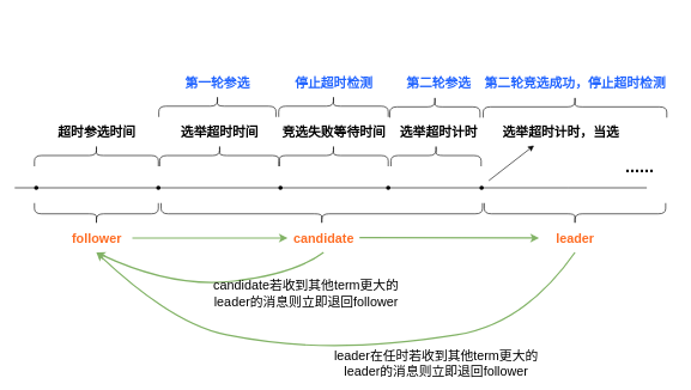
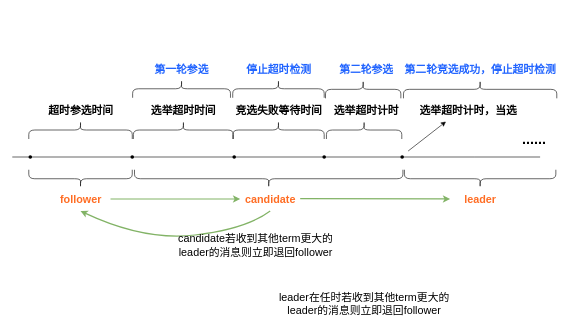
  <mxCell id="0" />
  <mxCell id="1" parent="0" />
  <mxCell id="2" value="" style="endArrow=none;html=1;rounded=0;" edge="1" parent="1"><mxGeometry width="50" height="50" relative="1" as="geometry"><mxPoint x="790" y="261" as="sourcePoint" /><mxPoint x="900" y="261" as="targetPoint" /></mxGeometry></mxCell>
  <mxCell id="3" value="" style="shape=waypoint;sketch=0;fillStyle=solid;size=6;pointerEvents=1;points=[];fillColor=none;resizable=0;rotatable=0;perimeter=centerPerimeter;snapToPoint=1;" vertex="1" parent="1"><mxGeometry x="40" y="251" width="20" height="20" as="geometry" /></mxCell>
  <mxCell id="4" value="" style="endArrow=none;html=1;rounded=0;" edge="1" parent="1" target="5"><mxGeometry width="50" height="50" relative="1" as="geometry"><mxPoint x="20" y="261" as="sourcePoint" /><mxPoint x="660" y="261" as="targetPoint" /></mxGeometry></mxCell>
  <mxCell id="5" value="" style="shape=waypoint;sketch=0;fillStyle=solid;size=6;pointerEvents=1;points=[];fillColor=none;resizable=0;rotatable=0;perimeter=centerPerimeter;snapToPoint=1;" vertex="1" parent="1"><mxGeometry x="210" y="251" width="20" height="20" as="geometry" /></mxCell>
  <mxCell id="6" value="" style="endArrow=none;html=1;rounded=0;" edge="1" parent="1" source="5" target="7"><mxGeometry width="50" height="50" relative="1" as="geometry"><mxPoint x="220" y="261" as="sourcePoint" /><mxPoint x="660" y="261" as="targetPoint" /></mxGeometry></mxCell>
  <mxCell id="7" value="" style="shape=waypoint;sketch=0;fillStyle=solid;size=6;pointerEvents=1;points=[];fillColor=none;resizable=0;rotatable=0;perimeter=centerPerimeter;snapToPoint=1;" vertex="1" parent="1"><mxGeometry x="380" y="251" width="20" height="20" as="geometry" /></mxCell>
  <mxCell id="8" value="" style="endArrow=none;html=1;rounded=0;" edge="1" parent="1" source="7" target="9"><mxGeometry width="50" height="50" relative="1" as="geometry"><mxPoint x="390" y="261" as="sourcePoint" /><mxPoint x="660" y="261" as="targetPoint" /></mxGeometry></mxCell>
  <mxCell id="9" value="" style="shape=waypoint;sketch=0;fillStyle=solid;size=6;pointerEvents=1;points=[];fillColor=none;resizable=0;rotatable=0;perimeter=centerPerimeter;snapToPoint=1;" vertex="1" parent="1"><mxGeometry x="530" y="251" width="20" height="20" as="geometry" /></mxCell>
  <mxCell id="10" value="" style="shape=curlyBracket;whiteSpace=wrap;html=1;rounded=1;flipH=1;labelPosition=right;verticalLabelPosition=middle;align=left;verticalAlign=middle;rotation=-90;" vertex="1" parent="1"><mxGeometry x="118.75" y="129.75" width="30" height="172.5" as="geometry" /></mxCell>
  <mxCell id="11" value="" style="shape=curlyBracket;whiteSpace=wrap;html=1;rounded=1;flipH=1;labelPosition=right;verticalLabelPosition=middle;align=left;verticalAlign=middle;rotation=-90;" vertex="1" parent="1"><mxGeometry x="290.31" y="132.57" width="30" height="166.88" as="geometry" /></mxCell>
  <mxCell id="12" value="" style="shape=curlyBracket;whiteSpace=wrap;html=1;rounded=1;flipH=1;labelPosition=right;verticalLabelPosition=middle;align=left;verticalAlign=middle;rotation=-90;" vertex="1" parent="1"><mxGeometry x="448.75" y="139.75" width="30" height="152.5" as="geometry" /></mxCell>
  <mxCell id="13" value="&lt;font style=&quot;font-size: 18px;&quot;&gt;超时参选时间&lt;/font&gt;" style="text;strokeColor=none;fillColor=none;html=1;fontSize=24;fontStyle=1;verticalAlign=middle;align=center;" vertex="1" parent="1"><mxGeometry x="83.75" y="161" width="100" height="40" as="geometry" /></mxCell>
  <mxCell id="14" value="&lt;font style=&quot;font-size: 18px;&quot;&gt;选举超时时间&lt;/font&gt;" style="text;strokeColor=none;fillColor=none;html=1;fontSize=24;fontStyle=1;verticalAlign=middle;align=center;" vertex="1" parent="1"><mxGeometry x="255.31" y="161" width="100" height="40" as="geometry" /></mxCell>
  <mxCell id="15" value="&lt;font style=&quot;font-size: 18px;&quot;&gt;竞选失败等待时间&lt;/font&gt;" style="text;strokeColor=none;fillColor=none;html=1;fontSize=24;fontStyle=1;verticalAlign=middle;align=center;" vertex="1" parent="1"><mxGeometry x="413.75" y="161" width="100" height="40" as="geometry" /></mxCell>
  <mxCell id="16" value="" style="shape=curlyBracket;whiteSpace=wrap;html=1;rounded=1;flipH=1;labelPosition=right;verticalLabelPosition=middle;align=left;verticalAlign=middle;rotation=90;" vertex="1" parent="1"><mxGeometry x="118.75" y="211" width="30" height="172.5" as="geometry" /></mxCell>
  <mxCell id="17" value="&lt;font color=&quot;#ff6d24&quot; style=&quot;font-size: 18px;&quot;&gt;follower&lt;/font&gt;" style="text;html=1;fontSize=24;fontStyle=1;verticalAlign=middle;align=center;" vertex="1" parent="1"><mxGeometry x="83.75" y="311" width="100" height="40" as="geometry" /></mxCell>
  <mxCell id="18" value="" style="shape=curlyBracket;whiteSpace=wrap;html=1;rounded=1;flipH=1;labelPosition=right;verticalLabelPosition=middle;align=left;verticalAlign=middle;rotation=90;" vertex="1" parent="1"><mxGeometry x="432.5" y="73.5" width="30" height="447.5" as="geometry" /></mxCell>
  <mxCell id="19" value="&lt;font color=&quot;#ff6d24&quot; style=&quot;font-size: 18px;&quot;&gt;candidate&lt;/font&gt;" style="text;html=1;fontSize=24;fontStyle=1;verticalAlign=middle;align=center;" vertex="1" parent="1"><mxGeometry x="400" y="311" width="100" height="40" as="geometry" /></mxCell>
  <mxCell id="20" value="" style="endArrow=none;html=1;rounded=0;" edge="1" parent="1" source="9" target="21"><mxGeometry width="50" height="50" relative="1" as="geometry"><mxPoint x="540" y="261" as="sourcePoint" /><mxPoint x="810" y="261" as="targetPoint" /></mxGeometry></mxCell>
  <mxCell id="21" value="" style="shape=waypoint;sketch=0;fillStyle=solid;size=6;pointerEvents=1;points=[];fillColor=none;resizable=0;rotatable=0;perimeter=centerPerimeter;snapToPoint=1;" vertex="1" parent="1"><mxGeometry x="660" y="251" width="20" height="20" as="geometry" /></mxCell>
  <mxCell id="22" value="" style="endArrow=none;html=1;rounded=0;" edge="1" parent="1" source="21"><mxGeometry width="50" height="50" relative="1" as="geometry"><mxPoint x="670" y="261" as="sourcePoint" /><mxPoint x="790" y="261" as="targetPoint" /></mxGeometry></mxCell>
  <mxCell id="23" value="" style="shape=curlyBracket;whiteSpace=wrap;html=1;rounded=1;flipH=1;labelPosition=right;verticalLabelPosition=middle;align=left;verticalAlign=middle;rotation=-90;" vertex="1" parent="1"><mxGeometry x="591.57" y="153.2" width="30" height="125.62" as="geometry" /></mxCell>
  <mxCell id="24" value="&lt;font style=&quot;font-size: 18px;&quot;&gt;选举超时计时&lt;/font&gt;" style="text;strokeColor=none;fillColor=none;html=1;fontSize=24;fontStyle=1;verticalAlign=middle;align=center;" vertex="1" parent="1"><mxGeometry x="560" y="161" width="100" height="40" as="geometry" /></mxCell>
  <mxCell id="25" value="" style="shape=curlyBracket;whiteSpace=wrap;html=1;rounded=1;flipH=1;labelPosition=right;verticalLabelPosition=middle;align=left;verticalAlign=middle;rotation=90;" vertex="1" parent="1"><mxGeometry x="785" y="171" width="30" height="252.5" as="geometry" /></mxCell>
  <mxCell id="26" value="&lt;font color=&quot;#ff6d24&quot; style=&quot;font-size: 18px;&quot;&gt;leader&lt;/font&gt;" style="text;html=1;fontSize=24;fontStyle=1;verticalAlign=middle;align=center;" vertex="1" parent="1"><mxGeometry x="750" y="311" width="100" height="40" as="geometry" /></mxCell>
  <mxCell id="27" value="" style="shape=curlyBracket;whiteSpace=wrap;html=1;rounded=1;flipH=1;labelPosition=right;verticalLabelPosition=middle;align=left;verticalAlign=middle;rotation=-90;" vertex="1" parent="1"><mxGeometry x="287.19" y="65.69" width="30" height="163.13" as="geometry" /></mxCell>
  <mxCell id="28" value="&lt;font color=&quot;#2164ff&quot; style=&quot;font-size: 18px;&quot;&gt;第一轮参选&lt;/font&gt;" style="text;strokeColor=none;fillColor=none;html=1;fontSize=24;fontStyle=1;verticalAlign=middle;align=center;" vertex="1" parent="1"><mxGeometry x="252.19" y="92.57" width="100" height="40" as="geometry" /></mxCell>
  <mxCell id="29" value="" style="shape=curlyBracket;whiteSpace=wrap;html=1;rounded=1;flipH=1;labelPosition=right;verticalLabelPosition=middle;align=left;verticalAlign=middle;rotation=-90;" vertex="1" parent="1"><mxGeometry x="448.75" y="71" width="30" height="152.5" as="geometry" /></mxCell>
  <mxCell id="30" value="&lt;font color=&quot;#2164ff&quot; style=&quot;font-size: 18px;&quot;&gt;停止超时检测&lt;/font&gt;" style="text;strokeColor=none;fillColor=none;html=1;fontSize=24;fontStyle=1;verticalAlign=middle;align=center;" vertex="1" parent="1"><mxGeometry x="413.75" y="92.57" width="100" height="40" as="geometry" /></mxCell>
  <mxCell id="31" value="" style="shape=curlyBracket;whiteSpace=wrap;html=1;rounded=1;flipH=1;labelPosition=right;verticalLabelPosition=middle;align=left;verticalAlign=middle;rotation=-90;" vertex="1" parent="1"><mxGeometry x="590" y="85.38" width="30" height="125.62" as="geometry" /></mxCell>
  <mxCell id="32" value="&lt;font color=&quot;#2164ff&quot; style=&quot;font-size: 18px;&quot;&gt;第二轮参选&lt;/font&gt;" style="text;strokeColor=none;fillColor=none;html=1;fontSize=24;fontStyle=1;verticalAlign=middle;align=center;" vertex="1" parent="1"><mxGeometry x="560" y="92.57" width="100" height="40" as="geometry" /></mxCell>
  <mxCell id="33" value="" style="endArrow=classic;html=1;rounded=0;entryX=0.13;entryY=1.025;entryDx=0;entryDy=0;entryPerimeter=0;" edge="1" parent="1" target="34"><mxGeometry width="50" height="50" relative="1" as="geometry"><mxPoint x="680" y="251" as="sourcePoint" /><mxPoint x="710" y="201" as="targetPoint" /></mxGeometry></mxCell>
  <mxCell id="34" value="&lt;font style=&quot;font-size: 18px;&quot;&gt;选举超时计时，当选&lt;/font&gt;" style="text;strokeColor=none;fillColor=none;html=1;fontSize=24;fontStyle=1;verticalAlign=middle;align=center;" vertex="1" parent="1"><mxGeometry x="730" y="161" width="100" height="40" as="geometry" /></mxCell>
  <mxCell id="35" value="" style="shape=curlyBracket;whiteSpace=wrap;html=1;rounded=1;flipH=1;labelPosition=right;verticalLabelPosition=middle;align=left;verticalAlign=middle;rotation=-90;" vertex="1" parent="1"><mxGeometry x="785" y="20.38" width="30" height="255.62" as="geometry" /></mxCell>
  <mxCell id="36" value="&lt;font color=&quot;#2164ff&quot; style=&quot;font-size: 18px;&quot;&gt;第二轮竞选成功，停止超时检测&lt;/font&gt;" style="text;strokeColor=none;fillColor=none;html=1;fontSize=24;fontStyle=1;verticalAlign=middle;align=center;" vertex="1" parent="1"><mxGeometry x="750" y="92.57" width="100" height="40" as="geometry" /></mxCell>
  <mxCell id="37" value="......" style="text;strokeColor=none;fillColor=none;html=1;fontSize=24;fontStyle=1;verticalAlign=middle;align=center;" vertex="1" parent="1"><mxGeometry x="840" y="211" width="100" height="40" as="geometry" /></mxCell>
  <mxCell id="38" value="" style="endArrow=classic;html=1;rounded=0;exitX=1;exitY=0.5;exitDx=0;exitDy=0;entryX=0;entryY=0.5;entryDx=0;entryDy=0;strokeWidth=2;fillColor=#d5e8d4;strokeColor=#82b366;" edge="1" parent="1" source="17" target="19"><mxGeometry width="50" height="50" relative="1" as="geometry"><mxPoint x="270" y="441" as="sourcePoint" /><mxPoint x="320" y="391" as="targetPoint" /></mxGeometry></mxCell>
  <mxCell id="39" value="" style="endArrow=classic;html=1;rounded=0;exitX=1;exitY=0.5;exitDx=0;exitDy=0;strokeWidth=2;fillColor=#d5e8d4;strokeColor=#82b366;" edge="1" parent="1" target="26"><mxGeometry width="50" height="50" relative="1" as="geometry"><mxPoint x="500" y="330.5" as="sourcePoint" /><mxPoint x="716" y="330.5" as="targetPoint" /></mxGeometry></mxCell>
  <mxCell id="40" value="" style="curved=1;endArrow=classic;html=1;rounded=0;exitX=0.5;exitY=1;exitDx=0;exitDy=0;entryX=0.5;entryY=1;entryDx=0;entryDy=0;fillColor=#d5e8d4;strokeColor=#82b366;strokeWidth=2;" edge="1" parent="1" source="19" target="17"><mxGeometry width="50" height="50" relative="1" as="geometry"><mxPoint x="490" y="431" as="sourcePoint" /><mxPoint x="540" y="381" as="targetPoint" /><Array as="points"><mxPoint x="410" y="381" /><mxPoint x="240" y="401" /></Array></mxGeometry></mxCell>
- <mxCell id="41" value="" style="curved=1;endArrow=classic;html=1;rounded=0;exitX=0.5;exitY=1;exitDx=0;exitDy=0;entryX=0.5;entryY=1;entryDx=0;entryDy=0;strokeWidth=2;fillColor=#d5e8d4;strokeColor=#82b366;" edge="1" parent="1" source="26" target="17"><mxGeometry width="50" height="50" relative="1" as="geometry"><mxPoint x="650" y="571" as="sourcePoint" /><mxPoint x="700" y="521" as="targetPoint" /><Array as="points"><mxPoint x="730" y="451" /><mxPoint x="540" y="481" /><mxPoint x="390" y="481" /><mxPoint x="240" y="451" /></Array></mxGeometry></mxCell>
  <mxCell id="42" value="&lt;font style=&quot;font-size: 18px;&quot;&gt;candidate若收到其他term更大的leader的消息则立即退回follower&lt;/font&gt;" style="text;html=1;strokeColor=none;fillColor=none;align=center;verticalAlign=middle;whiteSpace=wrap;rounded=0;" vertex="1" parent="1"><mxGeometry x="292.19" y="393.5" width="267.81" height="30" as="geometry" /></mxCell>
  <mxCell id="43" value="&lt;font style=&quot;font-size: 18px;&quot;&gt;leader在任时若收到其他term更大的leader的消息则立即退回follower&lt;/font&gt;" style="text;html=1;strokeColor=none;fillColor=none;align=center;verticalAlign=middle;whiteSpace=wrap;rounded=0;" vertex="1" parent="1"><mxGeometry x="451.57" y="491" width="310" height="30" as="geometry" /></mxCell>
